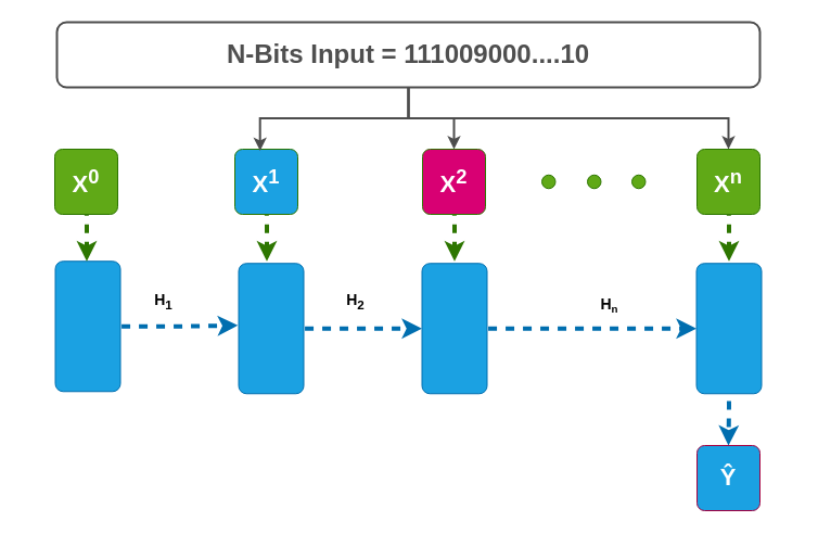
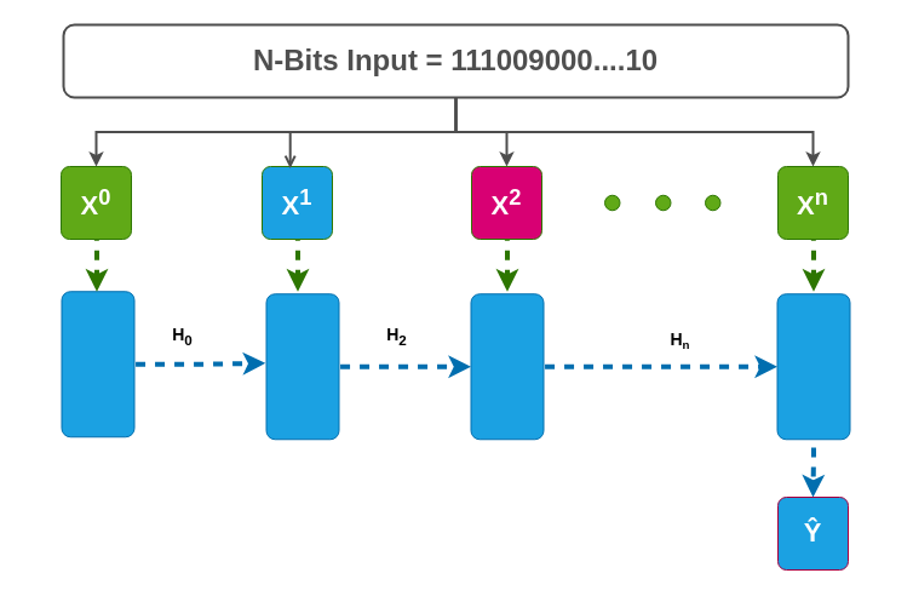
  <mxCell id="0" />
  <mxCell id="1" parent="0" />
  <mxCell id="2" style="edgeStyle=orthogonalEdgeStyle;rounded=0;orthogonalLoop=1;jettySize=auto;html=1;entryX=0.476;entryY=1.013;entryDx=0;entryDy=0;entryPerimeter=0;fillColor=#1ba1e2;strokeColor=#006EAF;strokeWidth=4;flowAnimation=1;shadow=0;" edge="1" parent="1" source="3" target="9"><mxGeometry relative="1" as="geometry"><mxPoint x="216.5" y="299.25" as="targetPoint" /></mxGeometry></mxCell>
  <mxCell id="3" value="" style="rounded=1;whiteSpace=wrap;html=1;rotation=90;fillColor=#1ba1e2;fontColor=#ffffff;strokeColor=#006EAF;absoluteArcSize=0;arcSize=12;" vertex="1" parent="1"><mxGeometry x="20.5" y="270.25" width="120" height="60" as="geometry" /></mxCell>
  <mxCell id="4" style="edgeStyle=orthogonalEdgeStyle;rounded=0;orthogonalLoop=1;jettySize=auto;html=1;fillColor=#1ba1e2;strokeColor=#006EAF;strokeWidth=4;flowAnimation=1;" edge="1" parent="1" target="18"><mxGeometry relative="1" as="geometry"><mxPoint x="671" y="336" as="sourcePoint" /></mxGeometry></mxCell>
  <mxCell id="5" value="" style="rounded=1;whiteSpace=wrap;html=1;rotation=90;fillColor=#1ba1e2;fontColor=#ffffff;strokeColor=#006EAF;absoluteArcSize=0;arcSize=12;" vertex="1" parent="1"><mxGeometry x="611.5" y="272.25" width="120" height="60" as="geometry" /></mxCell>
  <mxCell id="6" style="edgeStyle=orthogonalEdgeStyle;rounded=0;orthogonalLoop=1;jettySize=auto;html=1;strokeWidth=4;fillColor=#1ba1e2;strokeColor=#006EAF;flowAnimation=1;entryX=0.5;entryY=1;entryDx=0;entryDy=0;" edge="1" parent="1" source="7" target="5"><mxGeometry relative="1" as="geometry"><mxPoint x="636.5" y="302.25" as="targetPoint" /></mxGeometry></mxCell>
  <mxCell id="7" value="" style="rounded=1;whiteSpace=wrap;html=1;rotation=90;fillColor=#1ba1e2;fontColor=#ffffff;strokeColor=#006EAF;absoluteArcSize=0;arcSize=12;" vertex="1" parent="1"><mxGeometry x="358.5" y="272.25" width="120" height="60" as="geometry" /></mxCell>
  <mxCell id="8" style="edgeStyle=orthogonalEdgeStyle;rounded=1;orthogonalLoop=1;jettySize=auto;html=1;entryX=0.5;entryY=1;entryDx=0;entryDy=0;fillColor=#1ba1e2;strokeColor=#006EAF;strokeWidth=4;curved=0;flowAnimation=1;" edge="1" parent="1" source="9" target="7"><mxGeometry relative="1" as="geometry" /></mxCell>
  <mxCell id="9" value="" style="rounded=1;whiteSpace=wrap;html=1;rotation=90;fillColor=#1ba1e2;fontColor=#ffffff;strokeColor=#006EAF;absoluteArcSize=0;arcSize=12;" vertex="1" parent="1"><mxGeometry x="189.5" y="272.25" width="120" height="60" as="geometry" /></mxCell>
  <mxCell id="10" style="edgeStyle=orthogonalEdgeStyle;rounded=0;orthogonalLoop=1;jettySize=auto;html=1;fillColor=#60a917;strokeColor=#2D7600;flowAnimation=1;strokeWidth=4;" edge="1" parent="1"><mxGeometry relative="1" as="geometry"><mxPoint x="79" y="173.25" as="sourcePoint" /><mxPoint x="79.5" y="240.25" as="targetPoint" /></mxGeometry></mxCell>
  <mxCell id="11" value="&lt;b style=&quot;font-size: 22px;&quot;&gt;X&lt;span style=&quot;&quot;&gt;&lt;sup&gt;0&lt;/sup&gt;&lt;/span&gt;&lt;/b&gt;" style="rounded=1;whiteSpace=wrap;html=1;rotation=0;fillColor=#60a917;fontColor=#ffffff;strokeColor=#2D7600;absoluteArcSize=0;arcSize=12;" vertex="1" parent="1"><mxGeometry x="50" y="137" width="58" height="60" as="geometry" /></mxCell>
  <mxCell id="12" style="edgeStyle=orthogonalEdgeStyle;rounded=0;orthogonalLoop=1;jettySize=auto;html=1;fillColor=#60a917;strokeColor=#2D7600;flowAnimation=1;strokeWidth=4;" edge="1" parent="1"><mxGeometry relative="1" as="geometry"><mxPoint x="245" y="173.25" as="sourcePoint" /><mxPoint x="245.5" y="240.25" as="targetPoint" /></mxGeometry></mxCell>
  <mxCell id="13" value="&lt;b style=&quot;font-size: 22px;&quot;&gt;X&lt;span style=&quot;&quot;&gt;&lt;sup&gt;1&lt;/sup&gt;&lt;/span&gt;&lt;/b&gt;" style="rounded=1;whiteSpace=wrap;html=1;rotation=0;fillColor=#1ba1e2;fontColor=#ffffff;strokeColor=#2D7600;absoluteArcSize=0;arcSize=12;" vertex="1" parent="1"><mxGeometry x="216" y="137" width="58" height="60" as="geometry" /></mxCell>
  <mxCell id="14" style="edgeStyle=orthogonalEdgeStyle;rounded=0;orthogonalLoop=1;jettySize=auto;html=1;fillColor=#60a917;strokeColor=#2D7600;flowAnimation=1;strokeWidth=4;" edge="1" parent="1"><mxGeometry relative="1" as="geometry"><mxPoint x="418" y="173.25" as="sourcePoint" /><mxPoint x="418.5" y="240.25" as="targetPoint" /></mxGeometry></mxCell>
  <mxCell id="15" value="&lt;b style=&quot;font-size: 22px;&quot;&gt;X&lt;span style=&quot;&quot;&gt;&lt;sup&gt;2&lt;/sup&gt;&lt;/span&gt;&lt;/b&gt;" style="rounded=1;whiteSpace=wrap;html=1;rotation=0;fillColor=#d80073;fontColor=#ffffff;strokeColor=#2D7600;absoluteArcSize=0;arcSize=12;" vertex="1" parent="1"><mxGeometry x="389" y="137" width="58" height="60" as="geometry" /></mxCell>
  <mxCell id="16" style="edgeStyle=orthogonalEdgeStyle;rounded=0;orthogonalLoop=1;jettySize=auto;html=1;fillColor=#60a917;strokeColor=#2D7600;flowAnimation=1;strokeWidth=4;" edge="1" parent="1"><mxGeometry relative="1" as="geometry"><mxPoint x="671" y="173.25" as="sourcePoint" /><mxPoint x="671.5" y="240.25" as="targetPoint" /></mxGeometry></mxCell>
  <mxCell id="17" value="&lt;b style=&quot;font-size: 22px;&quot;&gt;X&lt;span style=&quot;&quot;&gt;&lt;sup&gt;n&lt;/sup&gt;&lt;/span&gt;&lt;/b&gt;" style="rounded=1;whiteSpace=wrap;html=1;rotation=0;fillColor=#60a917;fontColor=#ffffff;strokeColor=#2D7600;absoluteArcSize=0;arcSize=12;" vertex="1" parent="1"><mxGeometry x="642" y="137" width="58" height="60" as="geometry" /></mxCell>
  <mxCell id="18" value="&lt;b style=&quot;font-size: 22px;&quot;&gt;Ŷ&lt;/b&gt;" style="rounded=1;whiteSpace=wrap;html=1;rotation=0;fillColor=#1ba1e2;fontColor=#ffffff;strokeColor=#A50040;absoluteArcSize=0;arcSize=12;" vertex="1" parent="1"><mxGeometry x="642" y="410" width="58" height="60" as="geometry" /></mxCell>
  <mxCell id="19" value="" style="ellipse;whiteSpace=wrap;html=1;aspect=fixed;fillColor=#60a917;fontColor=#ffffff;strokeColor=#2D7600;" vertex="1" parent="1"><mxGeometry x="499" y="160.75" width="12.5" height="12.5" as="geometry" /></mxCell>
  <mxCell id="20" value="" style="ellipse;whiteSpace=wrap;html=1;aspect=fixed;fillColor=#60a917;fontColor=#ffffff;strokeColor=#2D7600;" vertex="1" parent="1"><mxGeometry x="582" y="160.75" width="12.5" height="12.5" as="geometry" /></mxCell>
  <mxCell id="21" value="" style="ellipse;whiteSpace=wrap;html=1;aspect=fixed;fillColor=#60a917;fontColor=#ffffff;strokeColor=#2D7600;" vertex="1" parent="1"><mxGeometry x="541" y="160.75" width="12.5" height="12.5" as="geometry" /></mxCell>
- <mxCell id="22" value="&lt;b style=&quot;font-size: 14px;&quot;&gt;H&lt;sub&gt;1&lt;/sub&gt;&lt;/b&gt;" style="text;html=1;align=center;verticalAlign=middle;resizable=0;points=[];autosize=1;strokeColor=none;fillColor=none;" vertex="1" parent="1"><mxGeometry x="132.5" y="261.25" width="35" height="32" as="geometry" /></mxCell>
+ <mxCell id="22" value="&lt;b style=&quot;font-size: 14px;&quot;&gt;H&lt;sub&gt;0&lt;/sub&gt;&lt;/b&gt;" style="text;html=1;align=center;verticalAlign=middle;resizable=0;points=[];autosize=1;strokeColor=none;fillColor=none;" vertex="1" parent="1"><mxGeometry x="132.5" y="261.25" width="35" height="32" as="geometry" /></mxCell>
  <mxCell id="23" value="&lt;b style=&quot;font-size: 14px;&quot;&gt;H&lt;sub&gt;2&lt;/sub&gt;&lt;/b&gt;" style="text;html=1;align=center;verticalAlign=middle;resizable=0;points=[];autosize=1;strokeColor=none;fillColor=none;" vertex="1" parent="1"><mxGeometry x="309.5" y="261.25" width="35" height="32" as="geometry" /></mxCell>
  <mxCell id="24" value="&lt;b style=&quot;font-size: 14px;&quot;&gt;H&lt;/b&gt;&lt;b style=&quot;font-size: 11.667px;&quot;&gt;&lt;sub&gt;n&lt;/sub&gt;&lt;/b&gt;" style="text;html=1;align=center;verticalAlign=middle;resizable=0;points=[];autosize=1;strokeColor=none;fillColor=none;" vertex="1" parent="1"><mxGeometry x="543.5" y="266.25" width="34" height="30" as="geometry" /></mxCell>
  <mxCell id="25" style="edgeStyle=orthogonalEdgeStyle;rounded=0;orthogonalLoop=1;jettySize=auto;html=1;entryX=0.5;entryY=0;entryDx=0;entryDy=0;strokeWidth=2;strokeColor=#4D4D4D;" edge="1" parent="1" source="28" target="15"><mxGeometry relative="1" as="geometry" /></mxCell>
  <mxCell id="26" style="edgeStyle=orthogonalEdgeStyle;rounded=0;orthogonalLoop=1;jettySize=auto;html=1;strokeWidth=2;strokeColor=#4D4D4D;" edge="1" parent="1" source="28" target="17"><mxGeometry relative="1" as="geometry" /></mxCell>
+ <mxCell id="27" style="edgeStyle=orthogonalEdgeStyle;rounded=0;orthogonalLoop=1;jettySize=auto;html=1;strokeWidth=2;strokeColor=#4D4D4D;" edge="1" parent="1" source="28" target="11"><mxGeometry relative="1" as="geometry" /></mxCell>
  <mxCell id="28" value="&lt;b&gt;&lt;font color=&quot;#4f4f4f&quot; style=&quot;font-size: 24px;&quot;&gt;N-Bits Input = 111009000....10&lt;/font&gt;&lt;/b&gt;" style="rounded=1;whiteSpace=wrap;html=1;strokeWidth=2;strokeColor=#4D4D4D;" vertex="1" parent="1"><mxGeometry x="52" y="20" width="648" height="60" as="geometry" /></mxCell>
- <mxCell id="29" style="edgeStyle=orthogonalEdgeStyle;rounded=0;orthogonalLoop=1;jettySize=auto;html=1;entryX=0.4;entryY=0.023;entryDx=0;entryDy=0;entryPerimeter=0;strokeColor=#4D4D4D;strokeWidth=2;" edge="1" parent="1" source="28" target="13"><mxGeometry relative="1" as="geometry" /></mxCell>
+ <mxCell id="29" style="edgeStyle=orthogonalEdgeStyle;rounded=0;orthogonalLoop=1;jettySize=auto;html=1;entryX=0.4;entryY=0.023;entryDx=0;entryDy=0;entryPerimeter=0;strokeColor=#4D4D4D;strokeWidth=2;endArrow=open;" edge="1" parent="1" source="28" target="13"><mxGeometry relative="1" as="geometry" /></mxCell>
